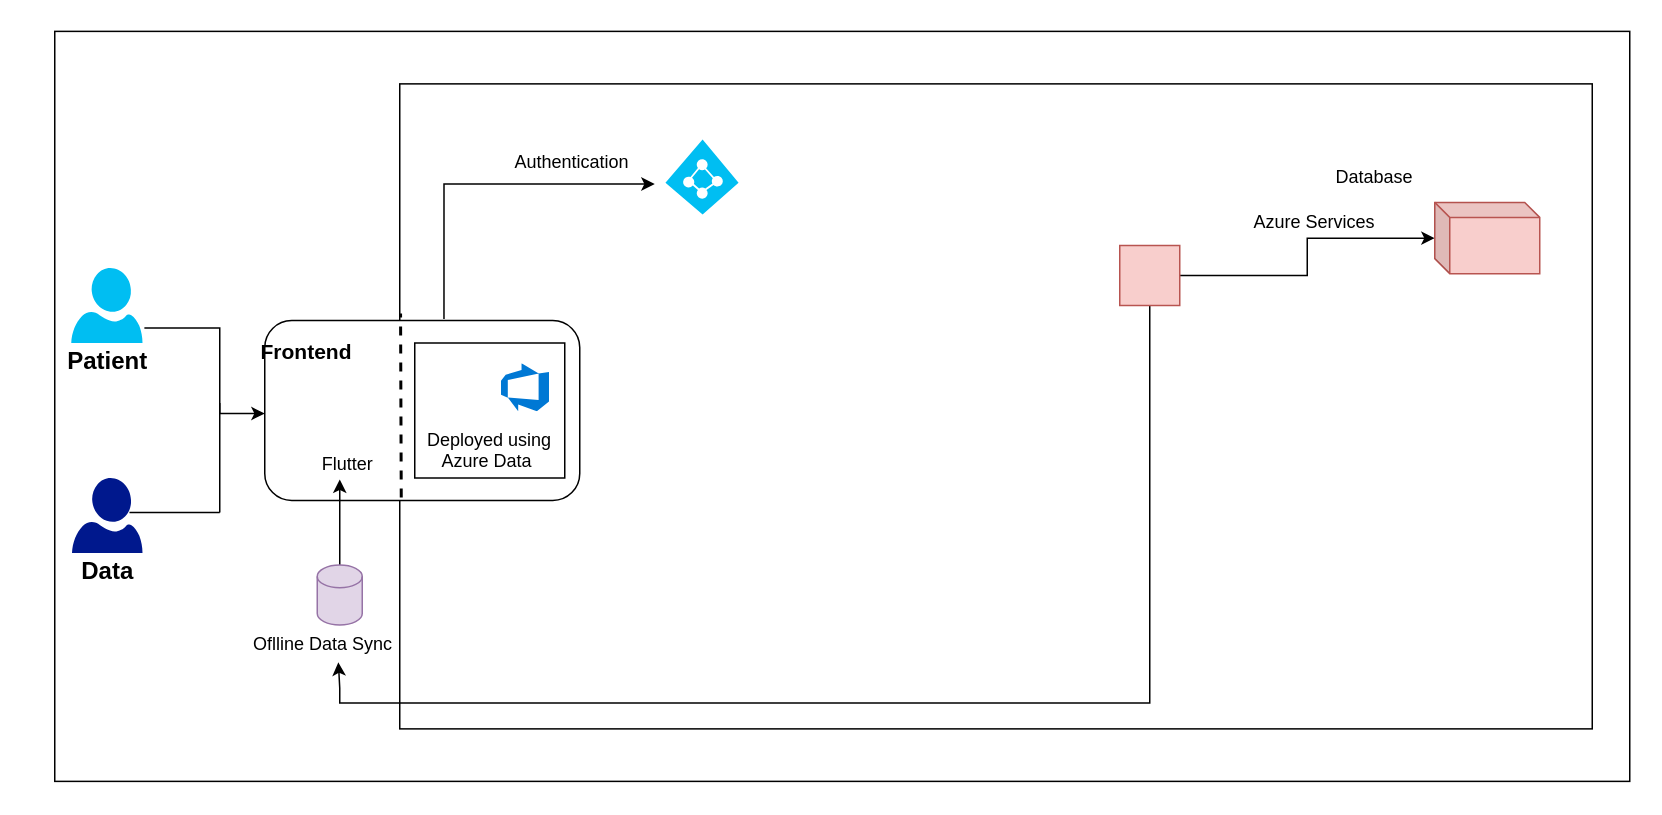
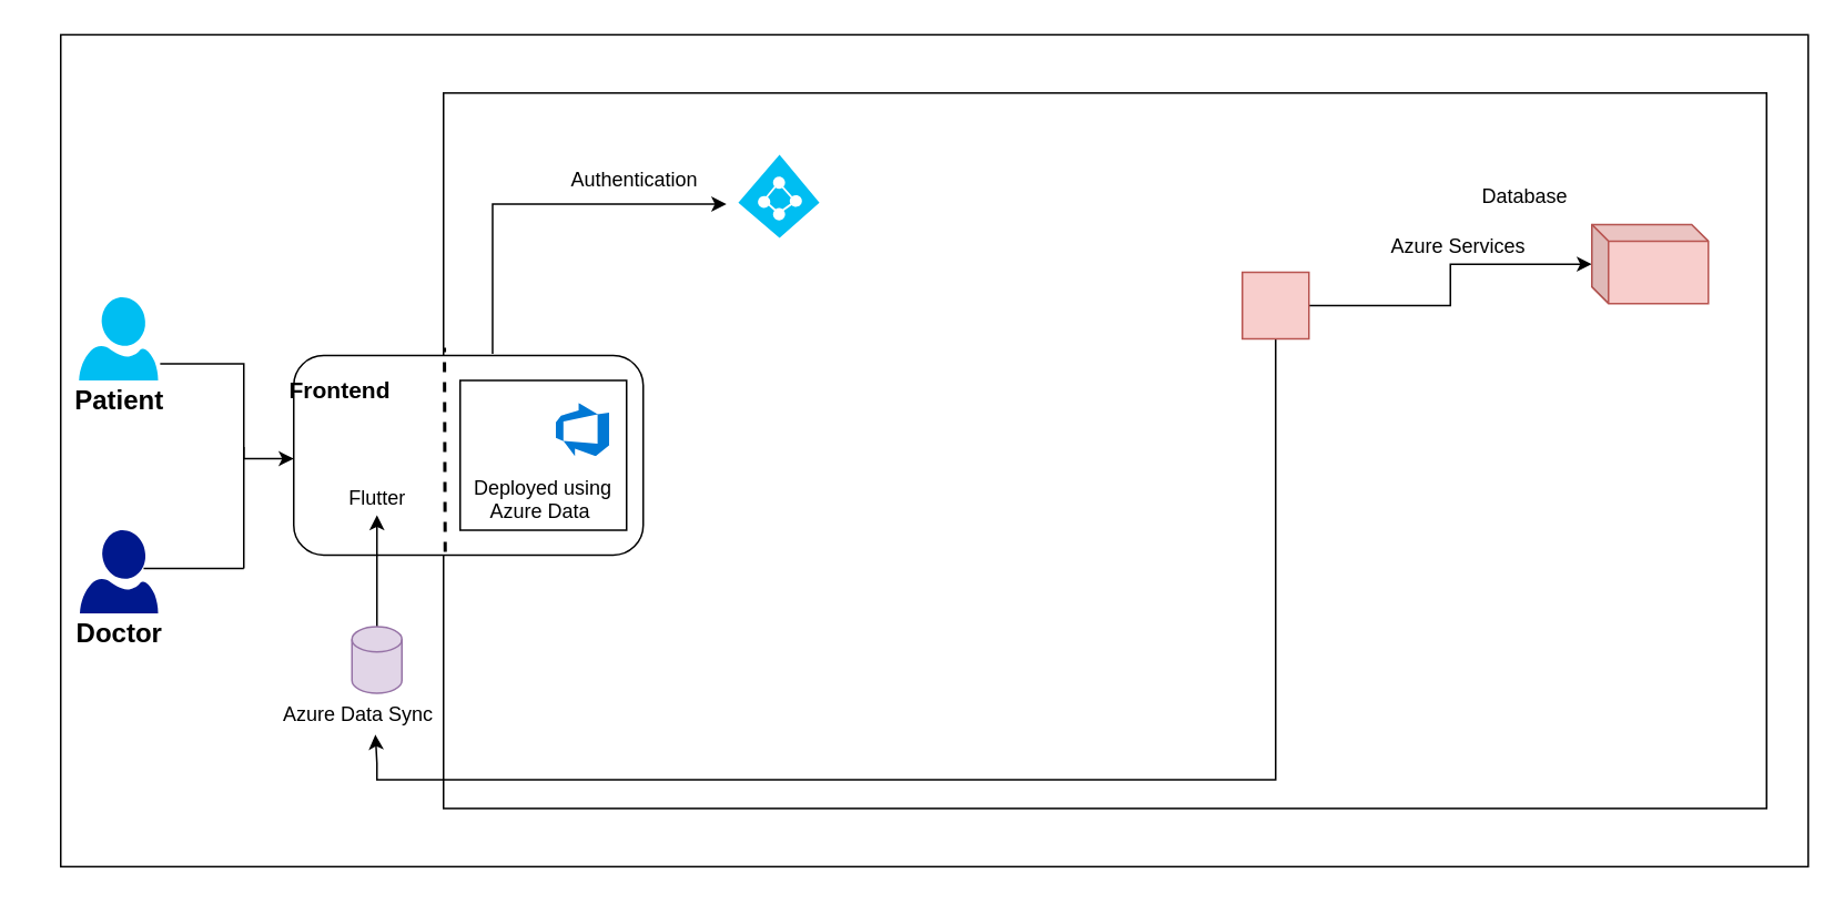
  <mxCell id="0" />
  <mxCell id="1" parent="0" />
  <mxCell id="2" value="" style="rounded=0;whiteSpace=wrap;html=1;" vertex="1" parent="1"><mxGeometry x="36" y="20.25" width="1050" height="500" as="geometry" /></mxCell>
  <mxCell id="3" value="" style="rounded=0;whiteSpace=wrap;html=1;" parent="1" vertex="1"><mxGeometry y="55.25" width="795" height="430" as="geometry" x="266" /></mxCell>
  <mxCell id="4" value="" style="rounded=1;whiteSpace=wrap;html=1;" vertex="1" parent="1"><mxGeometry x="176" y="213" width="210" height="120" as="geometry" /></mxCell>
  <mxCell id="5" style="edgeStyle=orthogonalEdgeStyle;rounded=0;orthogonalLoop=1;jettySize=auto;html=1;exitX=0.569;exitY=-0.008;exitDx=0;exitDy=0;exitPerimeter=0;" parent="1" source="4" edge="1"><mxGeometry relative="1" as="geometry"><mxPoint x="361" y="168" as="sourcePoint" /><Array as="points"><mxPoint x="295" y="122" /></Array><mxPoint x="436" y="122" as="targetPoint" /></mxGeometry></mxCell>
  <mxCell id="6" value="&lt;p style=&quot;line-height: 120%&quot;&gt;&lt;br&gt;&lt;/p&gt;&lt;p style=&quot;line-height: 120%&quot;&gt;&lt;br&gt;&lt;/p&gt;&lt;p style=&quot;line-height: 120%&quot;&gt;Deployed using Azure Data&amp;nbsp;&lt;/p&gt;" style="rounded=0;whiteSpace=wrap;html=1;" parent="1" vertex="1"><mxGeometry x="276" y="228" width="100" height="90" as="geometry" /></mxCell>
  <mxCell id="7" value="" style="edgeStyle=orthogonalEdgeStyle;rounded=0;orthogonalLoop=1;jettySize=auto;html=1;" parent="1" source="9" target="11" edge="1"><mxGeometry relative="1" as="geometry" /></mxCell>
  <mxCell id="8" style="edgeStyle=orthogonalEdgeStyle;rounded=0;orthogonalLoop=1;jettySize=auto;html=1;exitX=0.5;exitY=1;exitDx=0;exitDy=0;entryX=0.584;entryY=1.153;entryDx=0;entryDy=0;entryPerimeter=0;" parent="1" source="9" target="16" edge="1"><mxGeometry relative="1" as="geometry"><Array as="points"><mxPoint x="766" y="468" /><mxPoint x="226" y="468" /><mxPoint x="226" y="458" /></Array></mxGeometry></mxCell>
  <mxCell id="9" value="" style="whiteSpace=wrap;html=1;aspect=fixed;fillColor=#f8cecc;strokeColor=#b85450;" parent="1" vertex="1"><mxGeometry x="746" y="163" width="40" height="40" as="geometry" /></mxCell>
  <mxCell id="10" value="Azure Services" style="text;html=1;strokeColor=none;fillColor=none;align=center;verticalAlign=middle;whiteSpace=wrap;rounded=0;" parent="1" vertex="1"><mxGeometry x="816" y="138" width="120" height="20" as="geometry" /></mxCell>
  <mxCell id="11" value="" style="shape=cube;whiteSpace=wrap;html=1;boundedLbl=1;backgroundOutline=1;darkOpacity=0.05;darkOpacity2=0.1;strokeColor=#b85450;fillColor=#f8cecc;size=10;" parent="1" vertex="1"><mxGeometry x="956" y="134.25" width="70" height="47.5" as="geometry" /></mxCell>
  <mxCell id="12" value="Database" style="text;html=1;strokeColor=none;fillColor=none;align=center;verticalAlign=middle;whiteSpace=wrap;rounded=0;" parent="1" vertex="1"><mxGeometry x="856" y="108" width="120" height="20" as="geometry" /></mxCell>
  <mxCell id="13" style="edgeStyle=orthogonalEdgeStyle;rounded=0;orthogonalLoop=1;jettySize=auto;html=1;exitX=0.75;exitY=0;exitDx=0;exitDy=0;" parent="1" source="21" edge="1"><mxGeometry relative="1" as="geometry"><mxPoint x="141" y="205.5" as="sourcePoint" /><mxPoint x="176" y="275" as="targetPoint" /><Array as="points"><mxPoint x="146" y="218" /><mxPoint x="146" y="275" /></Array></mxGeometry></mxCell>
  <mxCell id="14" value="" style="edgeStyle=orthogonalEdgeStyle;rounded=0;orthogonalLoop=1;jettySize=auto;html=1;strokeWidth=1;" edge="1" parent="1" source="15" target="28"><mxGeometry relative="1" as="geometry"><Array as="points"><mxPoint x="226" y="328" /><mxPoint x="226" y="328" /></Array></mxGeometry></mxCell>
  <mxCell id="15" value="" style="shape=cylinder2;whiteSpace=wrap;html=1;boundedLbl=1;backgroundOutline=1;size=7.588;fillColor=#e1d5e7;strokeColor=#9673a6;" parent="1" vertex="1"><mxGeometry x="211" y="376" width="30" height="40" as="geometry" /></mxCell>
- <mxCell id="16" value="Oflline Data Sync" style="text;html=1;strokeColor=none;fillColor=none;align=center;verticalAlign=middle;whiteSpace=wrap;rounded=0;" parent="1" vertex="1"><mxGeometry x="155" y="419" width="120" height="19" as="geometry" /></mxCell>
+ <mxCell id="16" value="Azure Data Sync" style="text;html=1;strokeColor=none;fillColor=none;align=center;verticalAlign=middle;whiteSpace=wrap;rounded=0;" parent="1" vertex="1"><mxGeometry x="155" y="419" width="120" height="19" as="geometry" /></mxCell>
  <mxCell id="17" value="" style="verticalLabelPosition=bottom;html=1;verticalAlign=top;align=center;strokeColor=none;fillColor=#00BEF2;shape=mxgraph.azure.user;" vertex="1" parent="1"><mxGeometry x="47" y="178" width="47.5" height="50" as="geometry" /></mxCell>
  <mxCell id="18" value="" style="aspect=fixed;pointerEvents=1;shadow=0;dashed=0;html=1;strokeColor=none;labelPosition=center;verticalLabelPosition=bottom;verticalAlign=top;align=center;fillColor=#00188D;shape=mxgraph.azure.user" vertex="1" parent="1"><mxGeometry x="47.5" y="318" width="47" height="50" as="geometry" /></mxCell>
  <mxCell id="19" value="" style="endArrow=none;html=1;exitX=0.815;exitY=0.46;exitDx=0;exitDy=0;exitPerimeter=0;" edge="1" parent="1" source="18"><mxGeometry width="50" height="50" relative="1" as="geometry"><mxPoint x="110" y="368" as="sourcePoint" /><mxPoint x="146" y="341" as="targetPoint" /></mxGeometry></mxCell>
  <mxCell id="20" value="" style="endArrow=none;html=1;" edge="1" parent="1"><mxGeometry width="50" height="50" relative="1" as="geometry"><mxPoint x="146" y="341" as="sourcePoint" /><mxPoint x="146" y="268" as="targetPoint" /></mxGeometry></mxCell>
  <mxCell id="21" value="&lt;font style=&quot;font-size: 16px&quot;&gt;Patient&lt;/font&gt;" style="text;strokeColor=none;fillColor=none;html=1;fontSize=24;fontStyle=1;verticalAlign=middle;align=center;" vertex="1" parent="1"><mxGeometry x="20.75" y="218" width="100" height="40" as="geometry" /></mxCell>
- <mxCell id="22" value="&lt;font style=&quot;font-size: 16px&quot;&gt;Data&lt;/font&gt;" style="text;strokeColor=none;fillColor=none;html=1;fontSize=24;fontStyle=1;verticalAlign=middle;align=center;" vertex="1" parent="1"><mxGeometry x="20.75" y="358" width="100" height="40" as="geometry" /></mxCell>
+ <mxCell id="22" value="&lt;font style=&quot;font-size: 16px&quot;&gt;Doctor&lt;/font&gt;" style="text;strokeColor=none;fillColor=none;html=1;fontSize=24;fontStyle=1;verticalAlign=middle;align=center;" vertex="1" parent="1"><mxGeometry x="20.75" y="358" width="100" height="40" as="geometry" /></mxCell>
  <mxCell id="23" value="" style="shape=image;html=1;verticalAlign=top;verticalLabelPosition=bottom;labelBackgroundColor=#ffffff;imageAspect=0;aspect=fixed;image=https://cdn2.iconfinder.com/data/icons/designer-skills/128/react-128.png" vertex="1" parent="1"><mxGeometry x="282" y="238" width="43" height="43" as="geometry" /></mxCell>
  <mxCell id="24" value="" style="shape=image;html=1;verticalAlign=top;verticalLabelPosition=bottom;labelBackgroundColor=#ffffff;imageAspect=0;aspect=fixed;image=https://cdn4.iconfinder.com/data/icons/logos-brands-5/24/flutter-128.png" vertex="1" parent="1"><mxGeometry x="207" y="254.5" width="33.5" height="33.5" as="geometry" /></mxCell>
  <mxCell id="25" value="" style="aspect=fixed;html=1;points=[];align=center;image;fontSize=12;image=img/lib/mscae/Azure_DevOps.svg;" vertex="1" parent="1"><mxGeometry x="334" y="242" width="32" height="32" as="geometry" /></mxCell>
  <mxCell id="26" value="" style="verticalLabelPosition=bottom;html=1;verticalAlign=top;align=center;strokeColor=none;fillColor=#00BEF2;shape=mxgraph.azure.azure_active_directory;" vertex="1" parent="1"><mxGeometry x="443.13" y="92.25" width="48.75" height="50" as="geometry" /></mxCell>
  <mxCell id="27" value="Authentication" style="text;html=1;strokeColor=none;fillColor=none;align=center;verticalAlign=middle;whiteSpace=wrap;rounded=0;" vertex="1" parent="1"><mxGeometry x="356" y="98" width="50" height="20" as="geometry" /></mxCell>
- <mxCell id="28" value="Flutter" style="text;html=1;strokeColor=none;fillColor=none;align=center;verticalAlign=middle;whiteSpace=wrap;rounded=0;" vertex="1" parent="1"><mxGeometry x="207" y="298" width="49" height="21" as="geometry" /></mxCell>
+ <mxCell id="28" value="Flutter" style="text;html=1;strokeColor=none;fillColor=none;align=center;verticalAlign=middle;whiteSpace=wrap;rounded=0;" vertex="1" parent="1"><mxGeometry x="202" y="288" width="49" height="21" as="geometry" /></mxCell>
  <mxCell id="29" value="&lt;font style=&quot;font-size: 14px&quot;&gt;&lt;b&gt;Frontend&lt;/b&gt;&lt;/font&gt;" style="text;html=1;strokeColor=none;fillColor=none;align=center;verticalAlign=middle;whiteSpace=wrap;rounded=0;" vertex="1" parent="1"><mxGeometry x="179" y="224" width="50" height="20" as="geometry" /></mxCell>
  <mxCell id="30" value="" style="endArrow=none;dashed=1;html=1;entryX=0.366;entryY=-0.039;entryDx=0;entryDy=0;entryPerimeter=0;strokeWidth=2;" edge="1" parent="1"><mxGeometry width="50" height="50" relative="1" as="geometry"><mxPoint x="267" y="331" as="sourcePoint" /><mxPoint x="266.54" y="208.32" as="targetPoint" /></mxGeometry></mxCell>
